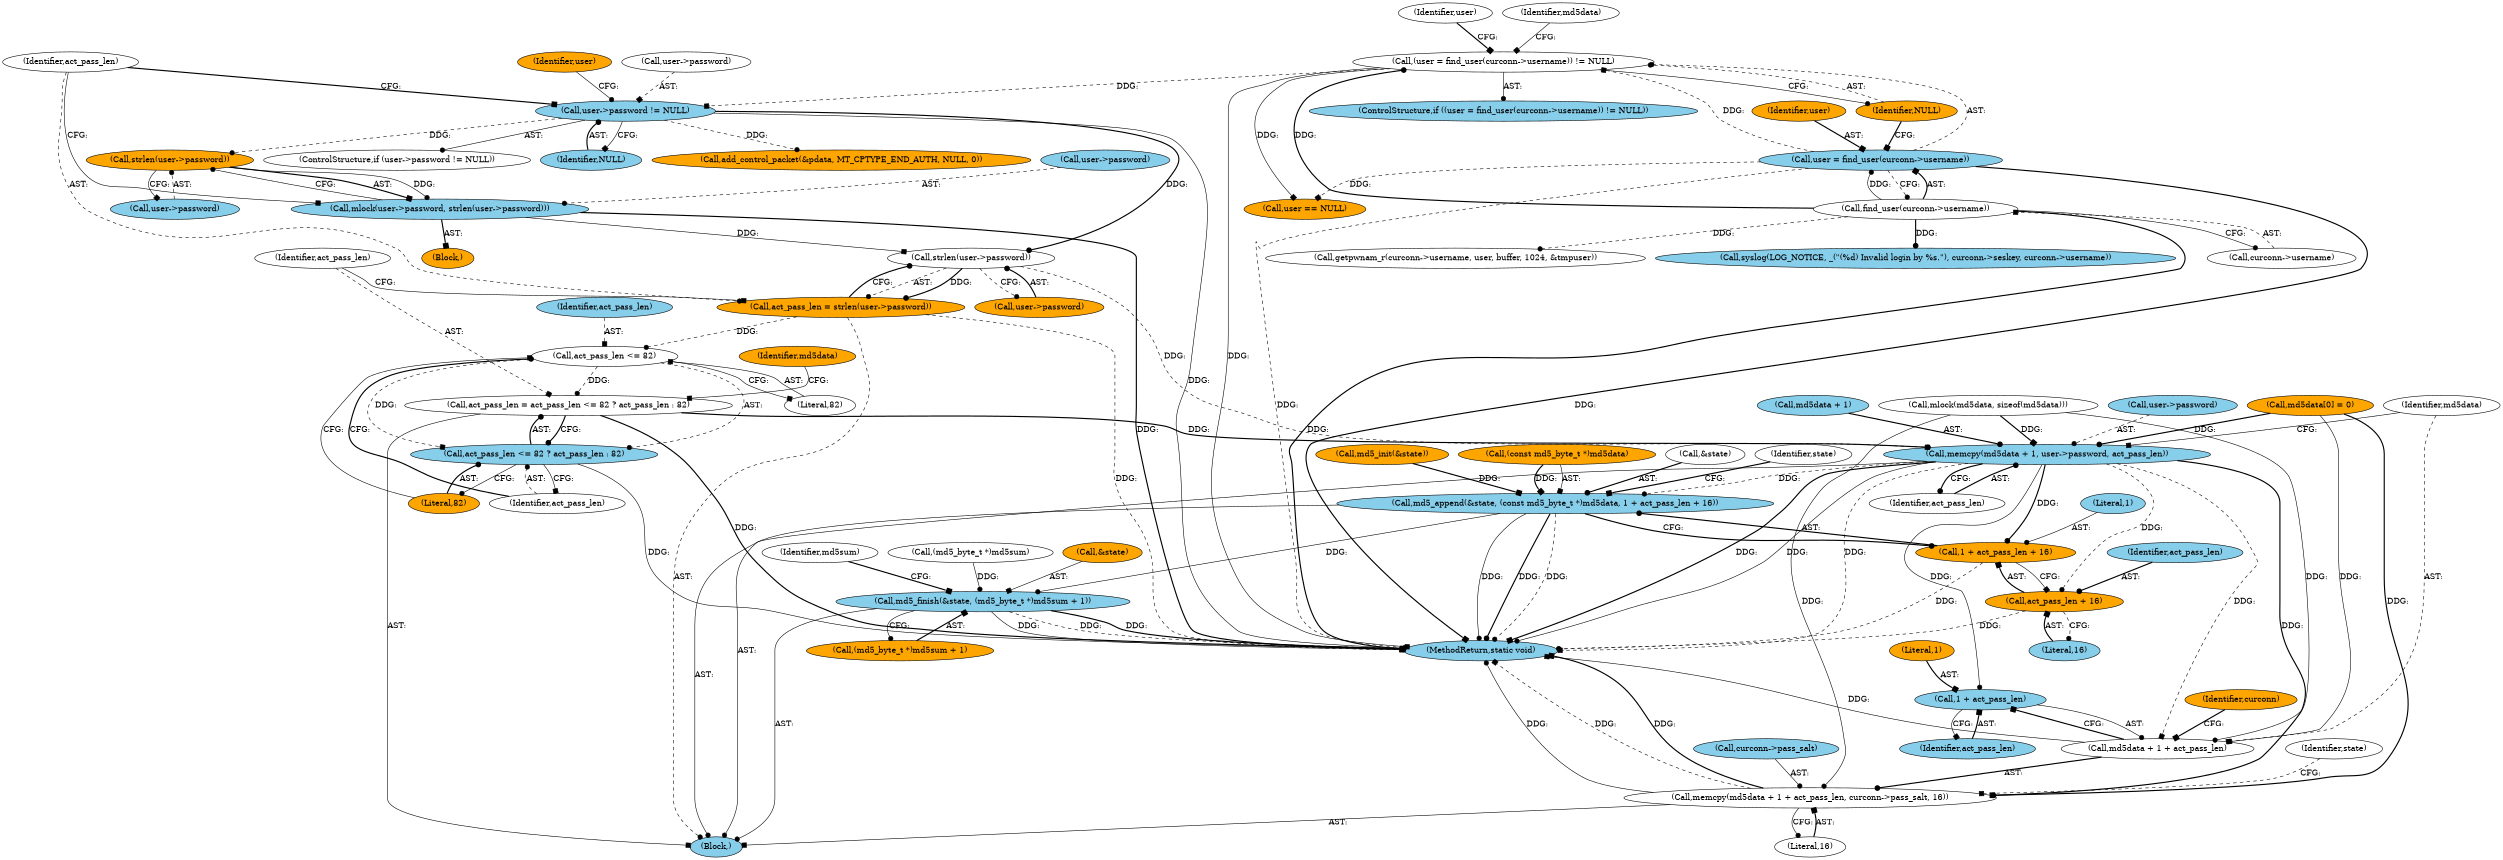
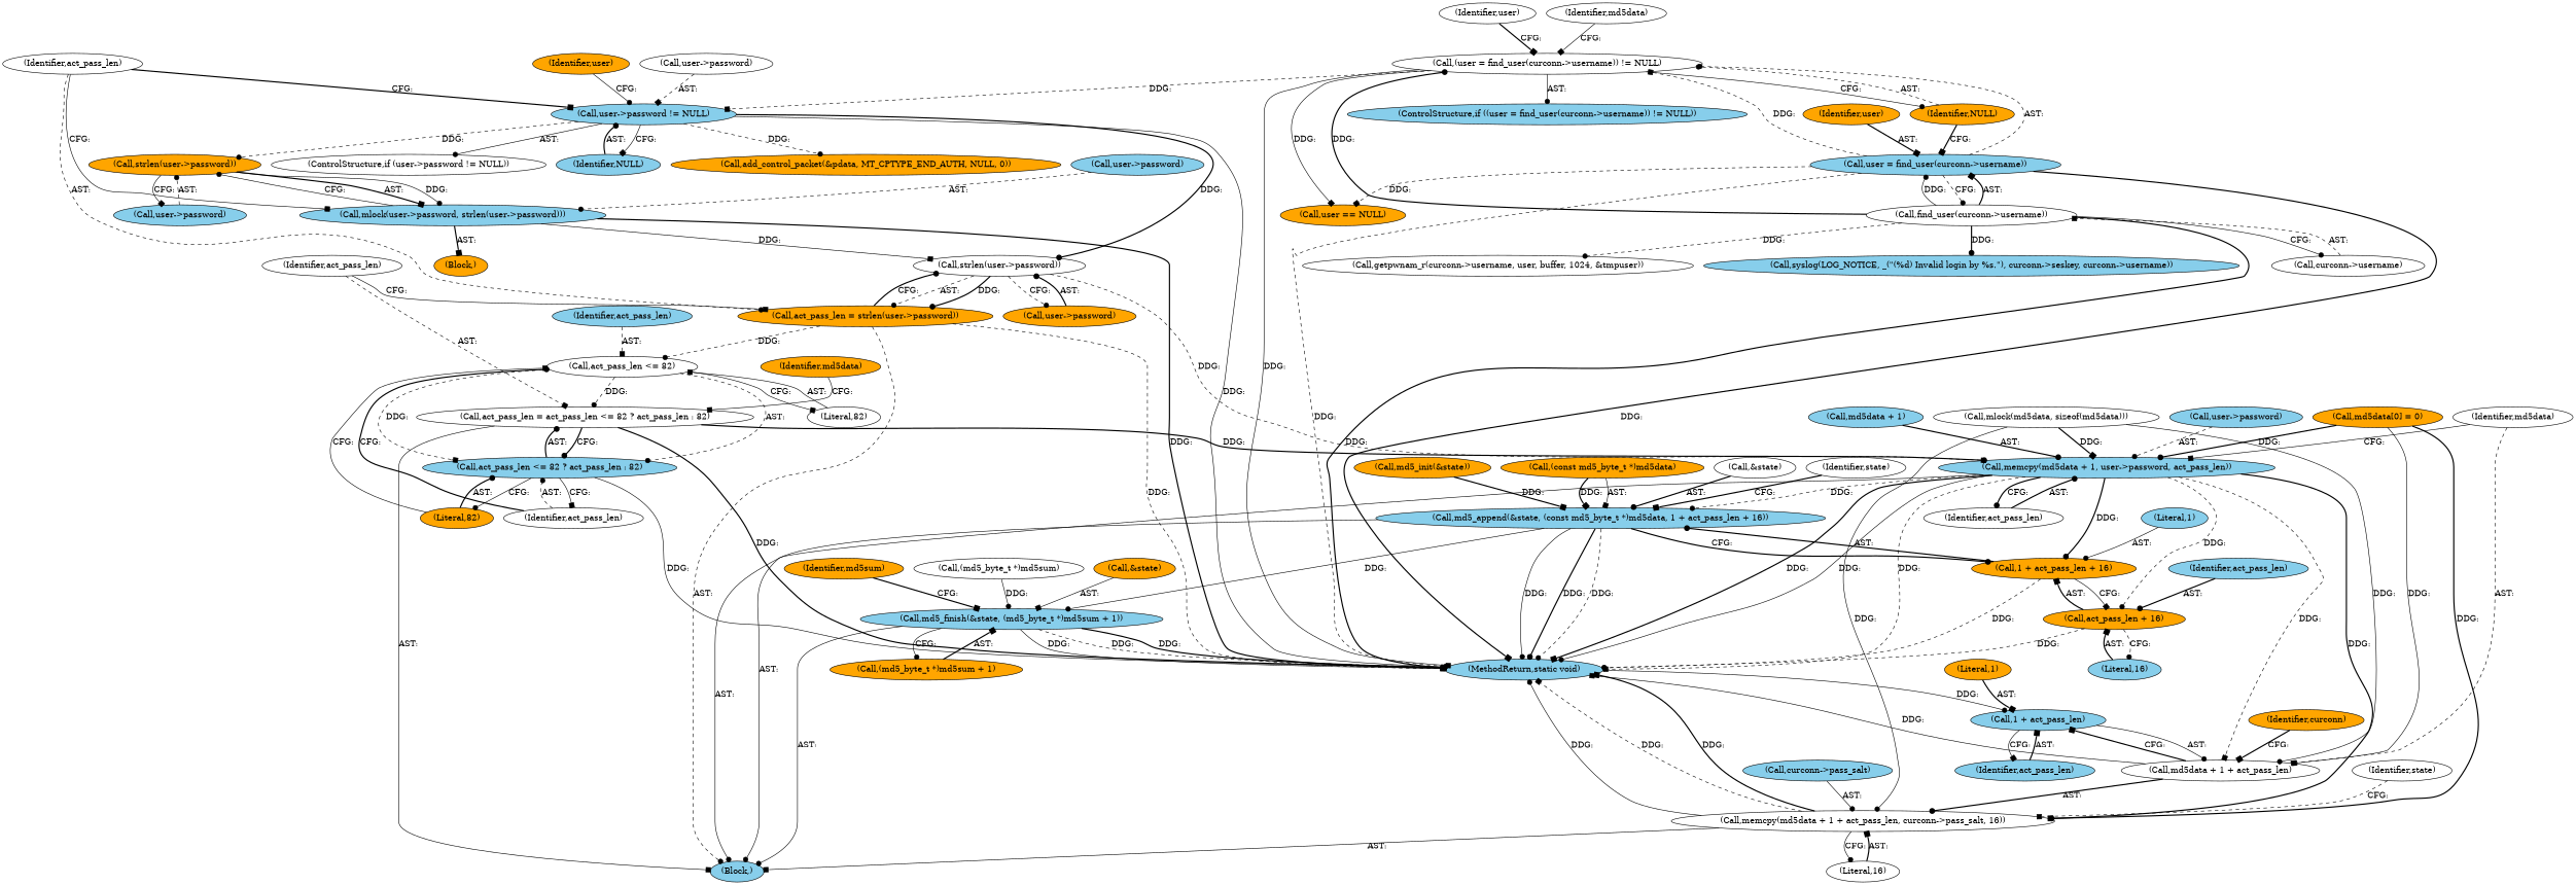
  digraph {
    node [fillcolor=white style=filled]
    edge [arrowhead=dot style=bold]
    n1 [fillcolor=orange label="(Call,strlen(user->password))"]
    n2 [fillcolor=skyblue label="(Call,mlock(user->password, strlen(user->password)))"]
    n3 [fillcolor=skyblue label="(Call,user->password)"]
    n4 [label="(Call,strlen(user->password))"]
    n5 [fillcolor=skyblue label="(MethodReturn,static void)"]
    n6 [fillcolor=orange label="(Block,)"]
    n7 [fillcolor=skyblue label="(Call,user->password != NULL)"]
    n8 [label="(ControlStructure,if (user->password != NULL))"]
    n9 [fillcolor=skyblue label="(Identifier,NULL)"]
    n10 [fillcolor=orange label="(Call,add_control_packet(&pdata, MT_CPTYPE_END_AUTH, NULL, 0))"]
    n11 [fillcolor=orange label="(Call,act_pass_len = strlen(user->password))"]
    n12 [fillcolor=skyblue label="(Call,memcpy(md5data + 1, user->password, act_pass_len))"]
    n13 [fillcolor=orange label="(Call,user->password)"]
    n14 [label="(Call,(user = find_user(curconn->username)) != NULL)"]
    n15 [fillcolor=orange label="(Call,user == NULL)"]
    n16 [fillcolor=skyblue label="(ControlStructure,if ((user = find_user(curconn->username)) != NULL))"]
    n17 [fillcolor=orange label="(Identifier,NULL)"]
    n18 [fillcolor=skyblue label="(Call,user = find_user(curconn->username))"]
    n19 [label="(Call,find_user(curconn->username))"]
    n20 [label="(Call,curconn->username)"]
    n21 [label="(Call,getpwnam_r(curconn->username, user, buffer, 1024, &tmpuser))"]
    n22 [fillcolor=skyblue label="(Call,syslog(LOG_NOTICE, _(\"(%d) Invalid login by %s.\"), curconn->seskey, curconn->username))"]
    n23 [label="(Call,act_pass_len <= 82)"]
    n24 [fillcolor=skyblue label="(Block,)"]
    n25 [label="(Call,memcpy(md5data + 1 + act_pass_len, curconn->pass_salt, 16))"]
    n26 [label="(Call,md5data + 1 + act_pass_len)"]
    n27 [fillcolor=skyblue label="(Call,1 + act_pass_len)"]
    n28 [fillcolor=skyblue label="(Call,md5_append(&state, (const md5_byte_t *)md5data, 1 + act_pass_len + 16))"]
    n29 [fillcolor=orange label="(Call,1 + act_pass_len + 16)"]
    n30 [fillcolor=orange label="(Call,act_pass_len + 16)"]
    n31 [label="(Identifier,act_pass_len)"]
    n32 [label="(Call,act_pass_len = act_pass_len <= 82 ? act_pass_len : 82)"]
    n33 [fillcolor=skyblue label="(Call,act_pass_len <= 82 ? act_pass_len : 82)"]
    n34 [label="(Literal,82)"]
    n35 [label="(Identifier,act_pass_len)"]
    n36 [fillcolor=orange label="(Literal,82)"]
    n37 [label="(Literal,16)"]
    n38 [fillcolor=skyblue label="(Identifier,act_pass_len)"]
    n39 [fillcolor=skyblue label="(Call,md5_finish(&state, (md5_byte_t *)md5sum + 1))"]
    n40 [fillcolor=skyblue label="(Literal,16)"]
    n41 [fillcolor=orange label="(Call,(md5_byte_t *)md5sum + 1)"]
    n42 [label="(Identifier,state)"]
    n43 [fillcolor=skyblue label="(Literal,1)"]
    n44 [label="(Identifier,user)"]
    n45 [fillcolor=skyblue label="(Call,user->password)"]
    n46 [fillcolor=orange label="(Call,md5data[0] = 0)"]
    n47 [label="(Identifier,md5data)"]
    n48 [label="(Call,(md5_byte_t *)md5sum)"]
    n49 [fillcolor=orange label="(Identifier,user)"]
    n50 [fillcolor=skyblue label="(Identifier,act_pass_len)"]
    n51 [fillcolor=orange label="(Call,&state)"]
    n52 [fillcolor=orange label="(Call,md5_init(&state))"]
    n53 [fillcolor=skyblue label="(Identifier,act_pass_len)"]
    n54 [label="(Identifier,md5data)"]
    n55 [fillcolor=skyblue label="(Call,user->password)"]
    n56 [fillcolor=skyblue label="(Call,md5data + 1)"]
    n57 [fillcolor=orange label="(Identifier,curconn)"]
    n58 [fillcolor=orange label="(Identifier,user)"]
    n59 [fillcolor=orange label="(Identifier,md5data)"]
    n60 [fillcolor=orange label="(Call,(const md5_byte_t *)md5data)"]
    n61 [label="(Identifier,act_pass_len)"]
    n62 [label="(Identifier,act_pass_len)"]
    n63 [label="(Call,user->password)"]
    n64 [fillcolor=orange label="(Literal,1)"]
    n65 [label="(Call,&state)"]
    n66 [label="(Identifier,state)"]
-   n67 [label="(Identifier,md5sum)"]
+   n67 [fillcolor=orange label="(Identifier,md5sum)"]
    n68 [label="(Call,mlock(md5data, sizeof(md5data)))"]
    n69 [fillcolor=skyblue label="(Call,curconn->pass_salt)"]
    n1 -> n2 [arrowhead=box label="AST: "]
    n1 -> n2 [label="DDG: " style=solid]
    n1 -> n3 [arrowhead=box label="CFG: " style=solid]
    n2 -> n1 [label="CFG: " style=solid]
    n2 -> n4 [arrowhead=box label="DDG: " style=solid]
    n2 -> n5 [arrowhead=box label="DDG: "]
    n2 -> n6 [arrowhead=box label="AST: "]
    n3 -> n1 [label="AST: " style=dashed]
    n4 -> n11 [label="AST: " style=dashed]
    n4 -> n11 [label="DDG: "]
    n4 -> n12 [arrowhead=box label="DDG: " style=dashed]
    n4 -> n13 [label="CFG: " style=dashed]
    n7 -> n1 [label="DDG: " style=dashed]
    n7 -> n4 [label="DDG: "]
    n7 -> n5 [label="DDG: " style=solid]
    n7 -> n8 [label="AST: " style=solid]
    n7 -> n9 [arrowhead=box label="CFG: " style=solid]
    n7 -> n10 [label="DDG: " style=dashed]
    n9 -> n7 [label="AST: "]
    n11 -> n4 [label="CFG: "]
    n11 -> n5 [arrowhead=box label="DDG: " style=dashed]
    n11 -> n23 [label="DDG: " style=dashed]
    n11 -> n24 [label="AST: " style=dashed]
    n12 -> n5 [arrowhead=box label="DDG: " style=dashed]
    n12 -> n5 [arrowhead=box label="DDG: "]
    n12 -> n5 [label="DDG: " style=solid]
    n12 -> n24 [label="AST: " style=solid]
    n12 -> n25 [label="DDG: "]
    n12 -> n26 [arrowhead=box label="DDG: " style=dashed]
-   n12 -> n27 [label="DDG: " style=solid]
+   n5 -> n27 [label="DDG: " style=solid]
    n12 -> n28 [label="DDG: " style=dashed]
    n12 -> n29 [label="DDG: "]
    n12 -> n30 [label="DDG: " style=dashed]
    n12 -> n31 [label="CFG: "]
    n13 -> n4 [label="AST: "]
    n14 -> n5 [arrowhead=box label="DDG: " style=solid]
    n14 -> n7 [arrowhead=box label="DDG: " style=dashed]
    n14 -> n15 [arrowhead=box label="DDG: " style=solid]
    n14 -> n16 [label="AST: " style=solid]
    n14 -> n17 [label="CFG: " style=solid]
    n17 -> n14 [label="AST: " style=dashed]
    n17 -> n18 [arrowhead=box label="CFG: "]
    n18 -> n5 [arrowhead=box label="DDG: "]
    n18 -> n5 [label="DDG: " style=dashed]
    n18 -> n14 [label="AST: " style=dashed]
    n18 -> n14 [arrowhead=box label="DDG: " style=dashed]
    n18 -> n15 [arrowhead=box label="DDG: " style=dashed]
    n18 -> n19 [label="CFG: " style=dashed]
    n19 -> n5 [arrowhead=box label="DDG: "]
    n19 -> n14 [label="DDG: "]
    n19 -> n18 [arrowhead=box label="AST: "]
    n19 -> n18 [label="DDG: " style=solid]
    n19 -> n20 [label="CFG: " style=solid]
    n19 -> n21 [label="DDG: " style=dashed]
    n19 -> n22 [label="DDG: "]
    n20 -> n19 [arrowhead=box label="AST: " style=dashed]
    n23 -> n32 [label="DDG: " style=dashed]
    n23 -> n33 [label="AST: " style=dashed]
    n23 -> n33 [arrowhead=box label="DDG: " style=dashed]
    n23 -> n34 [arrowhead=box label="CFG: " style=solid]
    n25 -> n5 [arrowhead=box label="DDG: "]
    n25 -> n5 [label="DDG: " style=solid]
    n25 -> n5 [arrowhead=box label="DDG: " style=dashed]
    n25 -> n24 [arrowhead=box label="AST: " style=solid]
    n25 -> n37 [label="CFG: " style=solid]
    n26 -> n5 [arrowhead=box label="DDG: " style=solid]
    n26 -> n25 [label="AST: "]
    n26 -> n27 [arrowhead=box label="CFG: "]
    n27 -> n26 [label="AST: " style=solid]
    n27 -> n38 [arrowhead=box label="CFG: " style=solid]
    n28 -> n5 [label="DDG: " style=solid]
    n28 -> n5 [label="DDG: "]
    n28 -> n5 [label="DDG: " style=dashed]
    n28 -> n24 [label="AST: " style=solid]
    n28 -> n29 [label="CFG: "]
    n28 -> n39 [label="DDG: " style=solid]
    n29 -> n5 [label="DDG: " style=dashed]
    n29 -> n28 [label="AST: "]
    n29 -> n30 [arrowhead=box label="CFG: " style=solid]
    n30 -> n5 [label="DDG: " style=dashed]
    n30 -> n29 [arrowhead=box label="AST: "]
    n30 -> n40 [label="CFG: " style=dashed]
    n31 -> n12 [label="AST: "]
    n32 -> n5 [arrowhead=box label="DDG: "]
    n32 -> n12 [label="DDG: "]
    n32 -> n24 [arrowhead=box label="AST: " style=solid]
    n32 -> n33 [label="CFG: "]
    n33 -> n5 [arrowhead=box label="DDG: " style=solid]
    n33 -> n32 [label="AST: "]
    n33 -> n35 [arrowhead=box label="CFG: " style=solid]
    n33 -> n36 [label="CFG: " style=solid]
    n34 -> n23 [arrowhead=box label="AST: " style=solid]
    n35 -> n23 [label="CFG: "]
    n35 -> n33 [label="AST: " style=dashed]
    n36 -> n23 [arrowhead=box label="CFG: " style=solid]
    n36 -> n33 [label="AST: "]
    n37 -> n25 [arrowhead=box label="AST: "]
    n38 -> n27 [arrowhead=box label="AST: "]
    n39 -> n5 [arrowhead=box label="DDG: " style=dashed]
    n39 -> n5 [arrowhead=box label="DDG: "]
    n39 -> n5 [label="DDG: " style=solid]
    n39 -> n24 [label="AST: " style=solid]
    n39 -> n41 [label="CFG: " style=solid]
    n40 -> n30 [arrowhead=box label="AST: "]
    n41 -> n39 [arrowhead=box label="AST: "]
    n42 -> n25 [arrowhead=box label="CFG: " style=dashed]
    n43 -> n29 [label="AST: " style=solid]
    n44 -> n14 [arrowhead=box label="CFG: "]
    n45 -> n12 [label="AST: " style=dashed]
    n46 -> n12 [label="DDG: "]
    n46 -> n25 [arrowhead=box label="DDG: "]
    n46 -> n26 [arrowhead=box label="DDG: " style=solid]
    n47 -> n14 [arrowhead=box label="CFG: " style=solid]
    n48 -> n39 [label="DDG: " style=solid]
    n49 -> n7 [label="CFG: " style=solid]
    n50 -> n23 [arrowhead=box label="AST: " style=dashed]
    n51 -> n39 [arrowhead=box label="AST: " style=solid]
    n52 -> n28 [arrowhead=box label="DDG: "]
    n53 -> n30 [label="AST: "]
    n54 -> n12 [arrowhead=box label="CFG: " style=solid]
    n54 -> n26 [arrowhead=box label="AST: " style=dashed]
    n55 -> n2 [label="AST: " style=dashed]
    n56 -> n12 [label="AST: "]
    n57 -> n26 [arrowhead=box label="CFG: "]
    n58 -> n18 [arrowhead=box label="AST: "]
    n59 -> n32 [arrowhead=box label="CFG: " style=solid]
    n60 -> n28 [arrowhead=box label="AST: " style=solid]
    n60 -> n28 [arrowhead=box label="DDG: "]
    n61 -> n11 [arrowhead=box label="CFG: " style=solid]
    n61 -> n32 [arrowhead=box label="AST: " style=dashed]
    n62 -> n2 [arrowhead=box label="CFG: " style=solid]
    n62 -> n7 [arrowhead=box label="CFG: "]
    n62 -> n11 [label="AST: " style=dashed]
    n63 -> n7 [arrowhead=box label="AST: " style=dashed]
    n64 -> n27 [arrowhead=box label="AST: "]
    n65 -> n28 [label="AST: "]
    n66 -> n28 [arrowhead=box label="CFG: "]
    n67 -> n39 [arrowhead=box label="CFG: "]
    n68 -> n12 [arrowhead=box label="DDG: "]
    n68 -> n25 [label="DDG: " style=solid]
    n68 -> n26 [label="DDG: " style=solid]
    n69 -> n25 [label="AST: " style=solid]
  }
